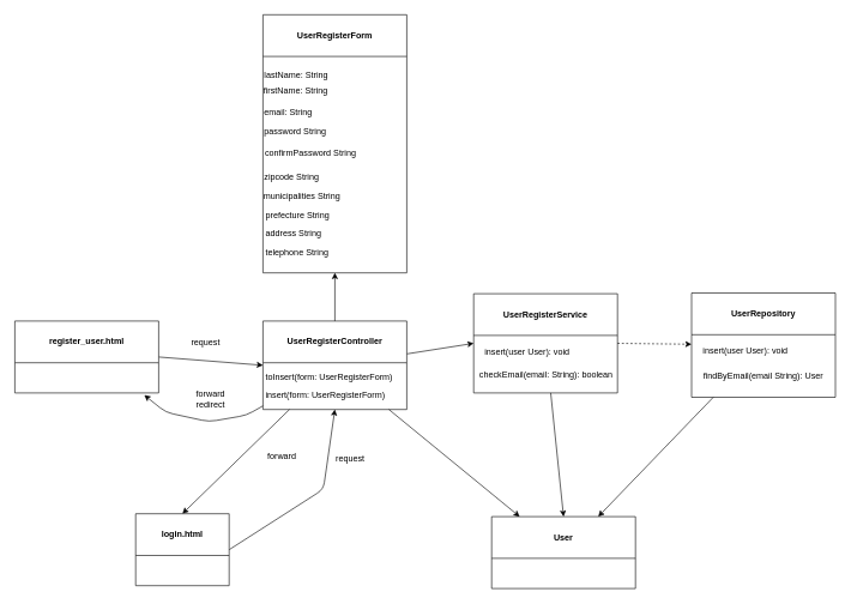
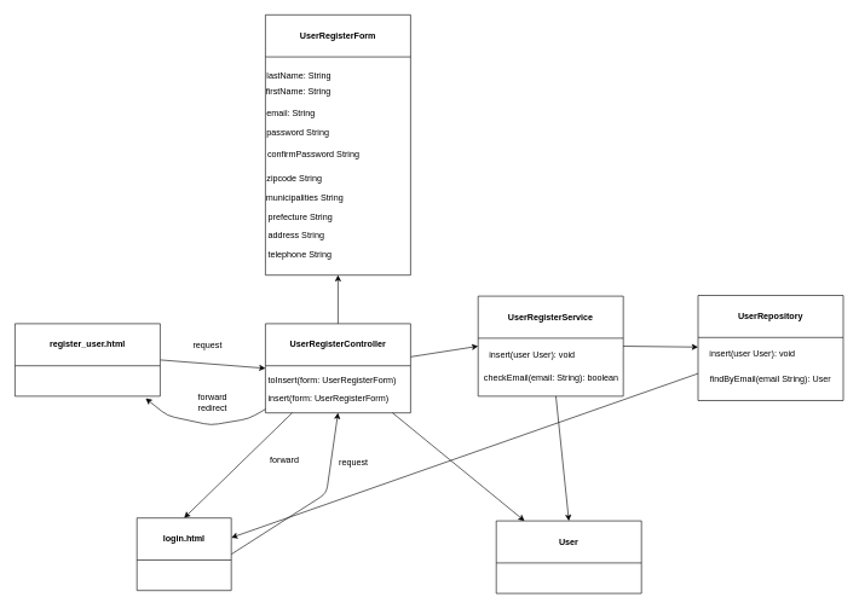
  <mxCell id="0" />
  <mxCell id="1" parent="0" />
  <mxCell id="2" style="edgeStyle=none;html=1;entryX=0;entryY=0.5;entryDx=0;entryDy=0;" parent="1" source="7" target="11" edge="1"><mxGeometry relative="1" as="geometry" /></mxCell>
  <mxCell id="3" style="edgeStyle=none;html=1;" parent="1" source="7" target="18" edge="1"><mxGeometry relative="1" as="geometry" /></mxCell>
  <mxCell id="4" style="edgeStyle=none;html=1;entryX=0.5;entryY=1;entryDx=0;entryDy=0;" parent="1" source="7" target="19" edge="1"><mxGeometry relative="1" as="geometry" /></mxCell>
  <mxCell id="5" style="edgeStyle=none;html=1;" parent="1" source="7" edge="1"><mxGeometry relative="1" as="geometry"><mxPoint x="200" y="549" as="targetPoint" /><Array as="points"><mxPoint x="342" y="577" /><mxPoint x="290" y="586" /><mxPoint x="230" y="573" /></Array></mxGeometry></mxCell>
  <mxCell id="6" style="edgeStyle=none;html=1;entryX=0.5;entryY=0;entryDx=0;entryDy=0;" parent="1" source="7" target="34" edge="1"><mxGeometry relative="1" as="geometry" /></mxCell>
  <mxCell id="7" value="UserRegisterController" style="swimlane;whiteSpace=wrap;html=1;startSize=58;" parent="1" vertex="1"><mxGeometry x="365" y="446" width="200" height="123" as="geometry" /></mxCell>
  <mxCell id="8" value="toInsert(form: UserRegisterForm)" style="text;html=1;align=left;verticalAlign=middle;resizable=0;points=[];autosize=1;strokeColor=none;fillColor=none;" parent="7" vertex="1"><mxGeometry x="2" y="66" width="195" height="26" as="geometry" /></mxCell>
  <mxCell id="9" style="edgeStyle=none;html=1;entryX=0.5;entryY=0;entryDx=0;entryDy=0;" parent="1" source="11" target="18" edge="1"><mxGeometry relative="1" as="geometry" /></mxCell>
- <mxCell id="10" style="edgeStyle=none;html=1;exitX=1;exitY=0.5;exitDx=0;exitDy=0;dashed=1;" parent="1" source="11" target="15" edge="1"><mxGeometry relative="1" as="geometry" /></mxCell>
+ <mxCell id="10" style="edgeStyle=none;html=1;exitX=1;exitY=0.5;exitDx=0;exitDy=0;" parent="1" source="11" target="15" edge="1"><mxGeometry relative="1" as="geometry" /></mxCell>
  <mxCell id="11" value="UserRegisterService" style="swimlane;whiteSpace=wrap;html=1;startSize=58;" parent="1" vertex="1"><mxGeometry x="658" y="408" width="200" height="138" as="geometry" /></mxCell>
  <mxCell id="12" value="insert(user User): void" style="text;html=1;strokeColor=none;fillColor=none;align=center;verticalAlign=middle;whiteSpace=wrap;rounded=0;" parent="11" vertex="1"><mxGeometry x="4" y="66" width="141" height="30" as="geometry" /></mxCell>
  <mxCell id="13" value="checkEmail(email: String): boolean" style="text;html=1;strokeColor=none;fillColor=none;align=center;verticalAlign=middle;whiteSpace=wrap;rounded=0;" parent="11" vertex="1"><mxGeometry x="4" y="98" width="194" height="30" as="geometry" /></mxCell>
- <mxCell id="14" style="edgeStyle=none;html=1;" parent="1" source="15" target="18" edge="1"><mxGeometry relative="1" as="geometry" /></mxCell>
+ <mxCell id="14" style="edgeStyle=none;html=1;" parent="1" source="15" target="34" edge="1"><mxGeometry relative="1" as="geometry" /></mxCell>
  <mxCell id="15" value="UserRepository" style="swimlane;whiteSpace=wrap;html=1;startSize=58;" parent="1" vertex="1"><mxGeometry x="961" y="407" width="200" height="145" as="geometry" /></mxCell>
  <mxCell id="16" value="insert(user User): void" style="text;html=1;strokeColor=none;fillColor=none;align=center;verticalAlign=middle;whiteSpace=wrap;rounded=0;" parent="15" vertex="1"><mxGeometry x="6" y="66" width="138" height="30" as="geometry" /></mxCell>
  <mxCell id="17" value="findByEmail(email String): User" style="text;html=1;strokeColor=none;fillColor=none;align=center;verticalAlign=middle;whiteSpace=wrap;rounded=0;" parent="15" vertex="1"><mxGeometry x="6" y="101" width="188" height="30" as="geometry" /></mxCell>
  <mxCell id="18" value="User" style="swimlane;whiteSpace=wrap;html=1;startSize=58;" parent="1" vertex="1"><mxGeometry x="683" y="718" width="200" height="100" as="geometry" /></mxCell>
  <mxCell id="19" value="UserRegisterForm" style="swimlane;whiteSpace=wrap;html=1;startSize=58;" parent="1" vertex="1"><mxGeometry x="365" y="20" width="200" height="359" as="geometry" /></mxCell>
  <mxCell id="20" value="password String" style="text;html=1;align=left;verticalAlign=middle;resizable=0;points=[];autosize=1;strokeColor=none;fillColor=none;" parent="19" vertex="1"><mxGeometry y="150" width="104" height="26" as="geometry" /></mxCell>
  <mxCell id="21" value="email: String" style="text;html=1;align=left;verticalAlign=middle;resizable=0;points=[];autosize=1;strokeColor=none;fillColor=none;" parent="19" vertex="1"><mxGeometry y="123" width="85" height="26" as="geometry" /></mxCell>
  <mxCell id="22" value="lastName: String" style="text;html=1;align=left;verticalAlign=middle;resizable=0;points=[];autosize=1;strokeColor=none;fillColor=none;" parent="19" vertex="1"><mxGeometry y="71" width="107" height="26" as="geometry" /></mxCell>
  <mxCell id="23" value="zipcode String" style="text;html=1;align=left;verticalAlign=middle;resizable=0;points=[];autosize=1;strokeColor=none;fillColor=none;" parent="19" vertex="1"><mxGeometry y="213" width="94" height="26" as="geometry" /></mxCell>
  <mxCell id="24" value="municipalities String" style="text;html=1;align=left;verticalAlign=middle;resizable=0;points=[];autosize=1;strokeColor=none;fillColor=none;" parent="19" vertex="1"><mxGeometry x="-1.5" y="240" width="125" height="26" as="geometry" /></mxCell>
  <mxCell id="25" value="telephone String" style="text;html=1;align=left;verticalAlign=middle;resizable=0;points=[];autosize=1;strokeColor=none;fillColor=none;" parent="19" vertex="1"><mxGeometry x="2" y="318" width="105" height="26" as="geometry" /></mxCell>
  <mxCell id="26" value="prefecture String" style="text;html=1;align=left;verticalAlign=middle;resizable=0;points=[];autosize=1;strokeColor=none;fillColor=none;" parent="19" vertex="1"><mxGeometry x="2" y="267" width="107" height="26" as="geometry" /></mxCell>
  <mxCell id="27" value="address String" style="text;html=1;align=left;verticalAlign=middle;resizable=0;points=[];autosize=1;strokeColor=none;fillColor=none;" parent="19" vertex="1"><mxGeometry x="1.5" y="292" width="95" height="26" as="geometry" /></mxCell>
  <mxCell id="28" value="confirmPassword String" style="text;html=1;align=left;verticalAlign=middle;resizable=0;points=[];autosize=1;strokeColor=none;fillColor=none;" parent="19" vertex="1"><mxGeometry x="0.5" y="180" width="145" height="26" as="geometry" /></mxCell>
  <mxCell id="29" style="edgeStyle=none;html=1;exitX=1;exitY=0.5;exitDx=0;exitDy=0;entryX=0;entryY=0.5;entryDx=0;entryDy=0;" parent="1" source="30" target="7" edge="1"><mxGeometry relative="1" as="geometry" /></mxCell>
  <mxCell id="30" value="register_user.html" style="swimlane;whiteSpace=wrap;html=1;startSize=58;" parent="1" vertex="1"><mxGeometry x="20" y="446" width="200" height="100" as="geometry" /></mxCell>
  <mxCell id="31" value="request" style="text;html=1;align=center;verticalAlign=middle;resizable=0;points=[];autosize=1;strokeColor=none;fillColor=none;" parent="1" vertex="1"><mxGeometry x="256" y="463" width="58" height="26" as="geometry" /></mxCell>
  <mxCell id="32" value="forward&lt;br&gt;redirect" style="text;html=1;align=center;verticalAlign=middle;resizable=0;points=[];autosize=1;strokeColor=none;fillColor=none;" parent="1" vertex="1"><mxGeometry x="263" y="533" width="58" height="41" as="geometry" /></mxCell>
  <mxCell id="33" style="edgeStyle=none;html=1;exitX=1;exitY=0.5;exitDx=0;exitDy=0;entryX=0.5;entryY=1;entryDx=0;entryDy=0;" parent="1" source="34" target="7" edge="1"><mxGeometry relative="1" as="geometry"><Array as="points"><mxPoint x="449" y="680" /></Array></mxGeometry></mxCell>
  <mxCell id="34" value="login.html" style="swimlane;whiteSpace=wrap;html=1;startSize=58;" parent="1" vertex="1"><mxGeometry x="188" y="714" width="130" height="100" as="geometry" /></mxCell>
  <mxCell id="35" value="forward" style="text;html=1;align=center;verticalAlign=middle;resizable=0;points=[];autosize=1;strokeColor=none;fillColor=none;" parent="1" vertex="1"><mxGeometry x="362" y="622" width="58" height="26" as="geometry" /></mxCell>
  <mxCell id="36" value="insert(form: UserRegisterForm)" style="text;html=1;align=left;verticalAlign=middle;resizable=0;points=[];autosize=1;strokeColor=none;fillColor=none;" parent="1" vertex="1"><mxGeometry x="367" y="536" width="184" height="26" as="geometry" /></mxCell>
  <mxCell id="37" value="request" style="text;html=1;align=center;verticalAlign=middle;resizable=0;points=[];autosize=1;strokeColor=none;fillColor=none;" parent="1" vertex="1"><mxGeometry x="457" y="625" width="58" height="26" as="geometry" /></mxCell>
  <mxCell id="38" value="firstName: String" style="text;html=1;align=left;verticalAlign=middle;resizable=0;points=[];autosize=1;strokeColor=none;fillColor=none;" parent="1" vertex="1"><mxGeometry x="364" y="113" width="107" height="26" as="geometry" /></mxCell>
